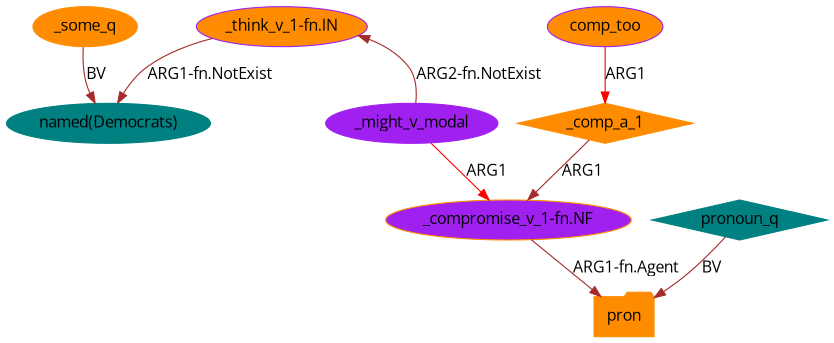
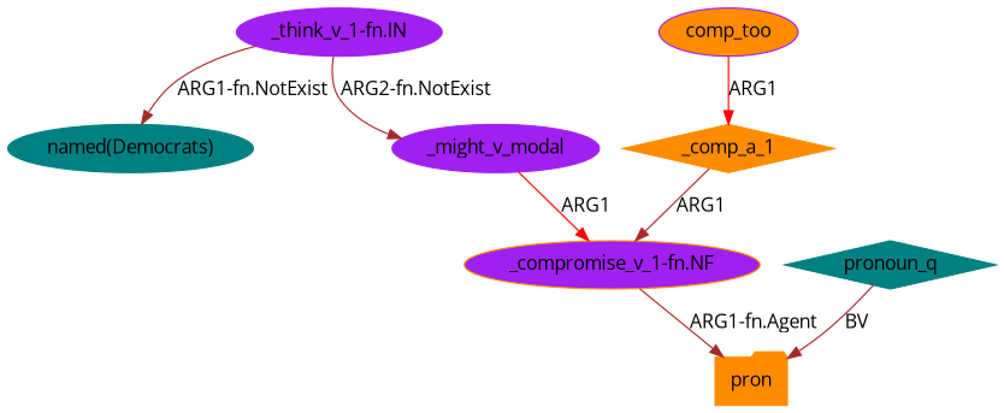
  digraph {
    fontname="Open Sans"
    node [color=darkorange fontname="Open Sans" shape=ellipse style=filled]
    edge [color=brown fontname="Open Sans"]
    "named(Democrats)" [color=teal]
-   _some_q
-   "_think_v_1-fn.IN" [color=purple fillcolor=darkorange]
+   "_think_v_1-fn.IN" [color=purple]
    _might_v_modal [color=purple]
    "_compromise_v_1-fn.NF" [fillcolor=purple]
    pron [shape=folder]
    comp_too [color=purple fillcolor=darkorange]
    n8 [label=_comp_a_1 shape=diamond]
    pronoun_q [color=teal shape=diamond]
-   _some_q -> "named(Democrats)" [label=BV]
    "_think_v_1-fn.IN" -> "named(Democrats)" [label="ARG1-fn.NotExist"]
-   _might_v_modal -> "_think_v_1-fn.IN" [label="ARG2-fn.NotExist"]
+   "_think_v_1-fn.IN" -> _might_v_modal [label="ARG2-fn.NotExist"]
    _might_v_modal -> "_compromise_v_1-fn.NF" [color=red label=ARG1]
    "_compromise_v_1-fn.NF" -> pron [label="ARG1-fn.Agent"]
    comp_too -> n8 [color=red label=ARG1]
    n8 -> "_compromise_v_1-fn.NF" [label=ARG1]
    pronoun_q -> pron [label=BV]
  }
